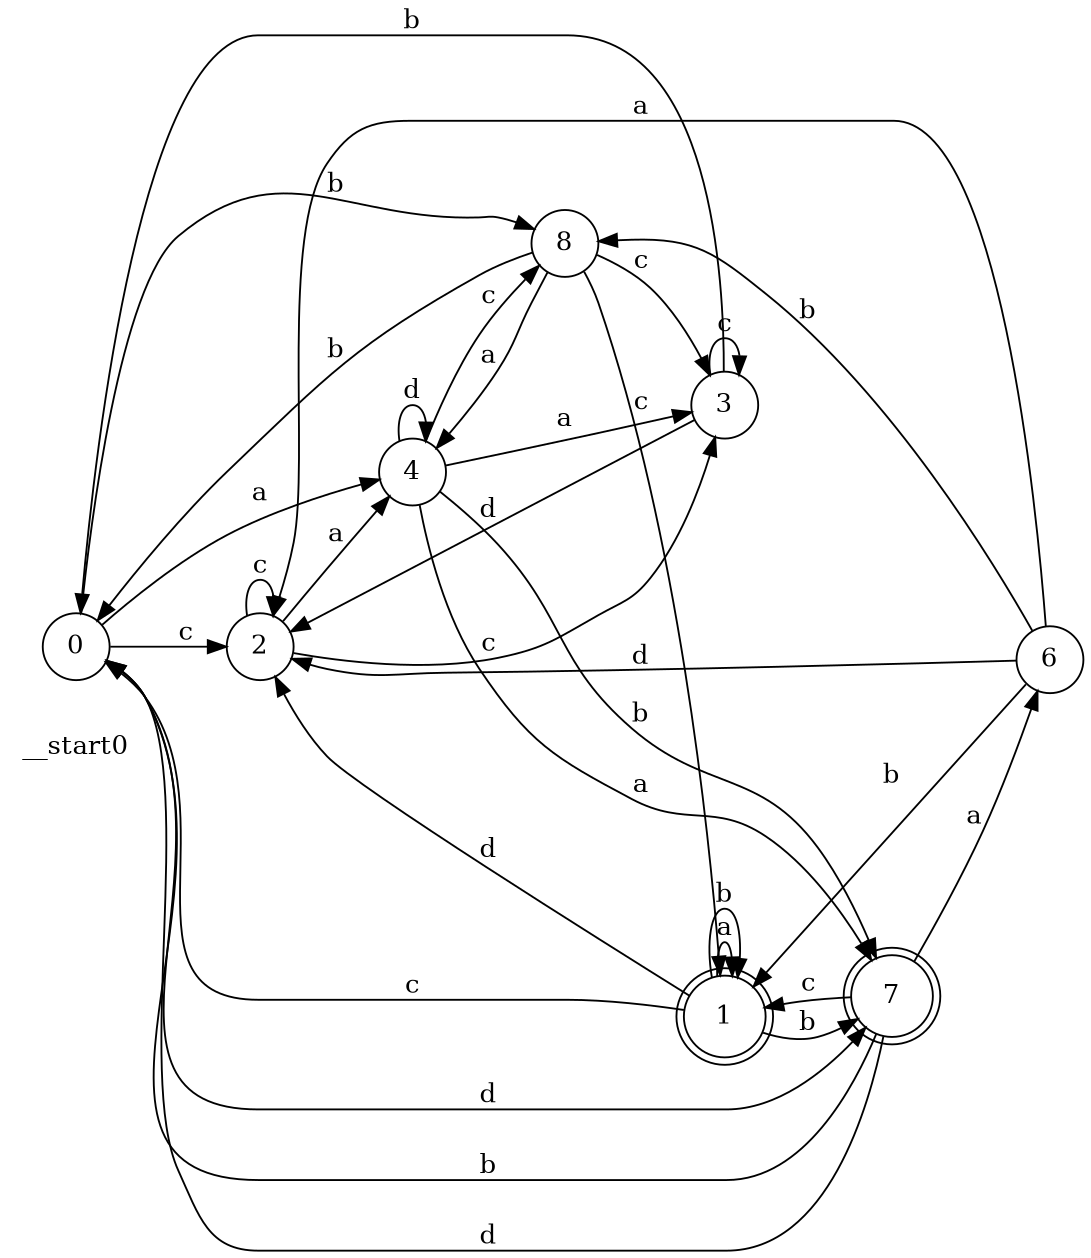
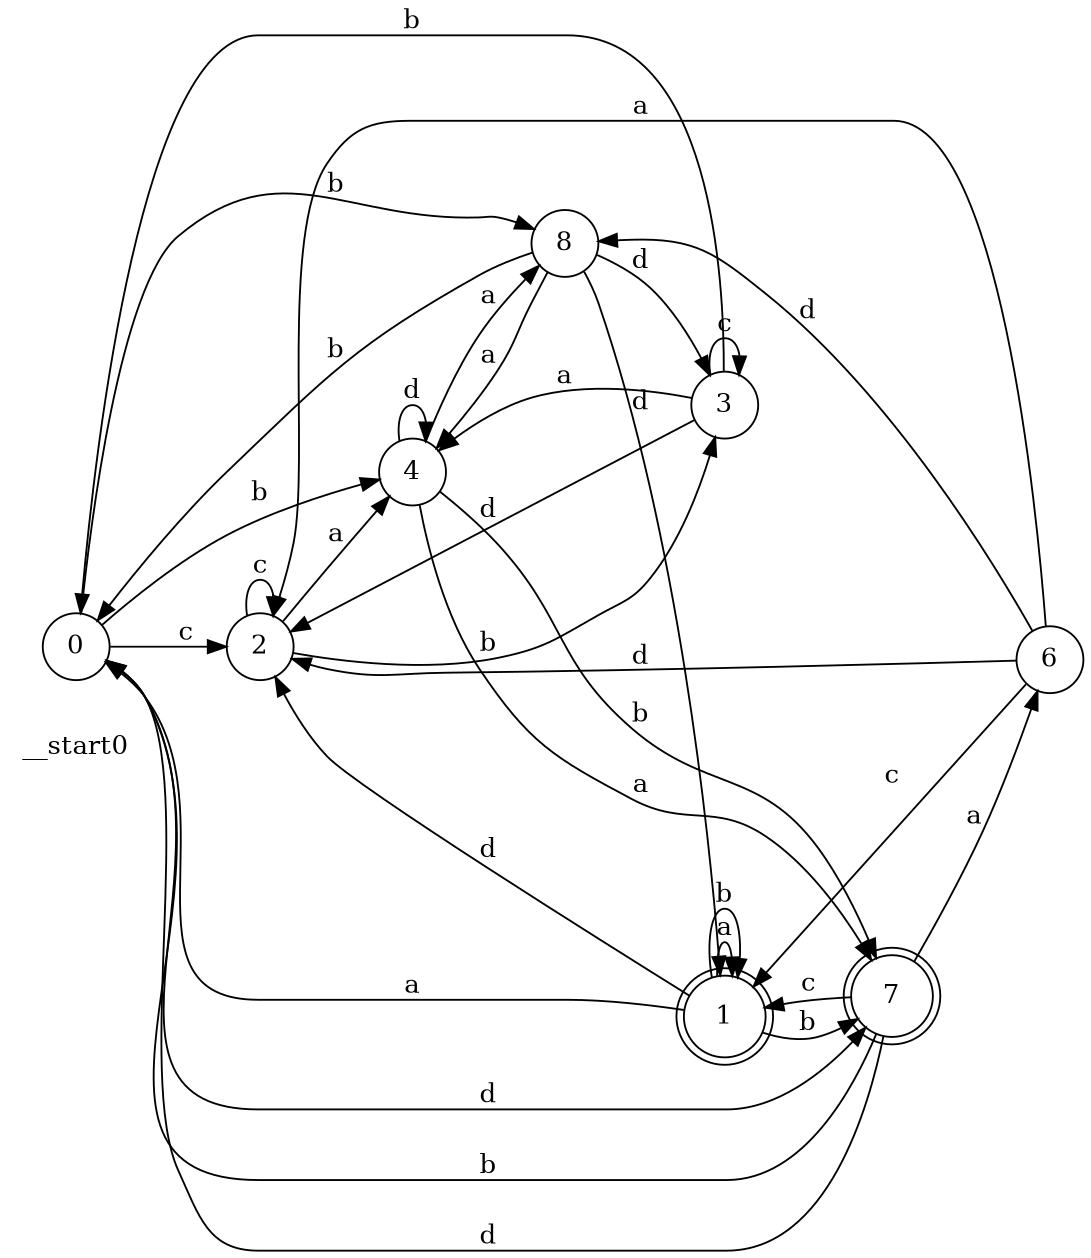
  digraph {
    rankdir=LR
    node [shape=circle color=black fillcolor=white style=filled]
    __start0 [shape=none color="" fillcolor="" style=""]
    n2 [label=0]
    n3 [label=2]
    n4 [label=4]
    n5 [label=8]
    n6 [label=7 shape=doublecircle style="rounded,filled"]
    n7 [label=3]
    n8 [label=1 shape=doublecircle style="rounded,filled"]
    n9 [label=6]
    n2 -> n3 [label=c]
-   n2 -> n4 [label=a]
+   n2 -> n4 [label=b]
    n2 -> n5 [label=b]
    n2 -> n6 [label=d]
    n3 -> n3 [label=c]
    n3 -> n4 [label=a]
-   n3 -> n7 [label=c]
+   n3 -> n7 [label=b]
    n4 -> n4 [label=d]
-   n4 -> n5 [label=c]
+   n4 -> n5 [label=a]
    n4 -> n6 [label=a]
    n4 -> n6 [label=b]
    n5 -> n2 [label=b]
    n5 -> n4 [label=a]
-   n5 -> n7 [label=c]
-   n5 -> n8 [label=c]
+   n5 -> n7 [label=d]
+   n5 -> n8 [label=d]
    n6 -> n2 [label=b]
    n6 -> n2 [label=d]
    n6 -> n8 [label=c]
    n6 -> n9 [label=a]
    n7 -> n2 [label=b]
    n7 -> n3 [label=d]
-   n4 -> n7 [label=a]
+   n7 -> n4 [label=a]
    n7 -> n7 [label=c]
-   n8 -> n2 [label=c]
+   n8 -> n2 [label=a]
    n8 -> n3 [label=d]
    n8 -> n6 [label=b]
    n8 -> n8 [label=a]
    n8 -> n8 [label=b]
    n9 -> n3 [label=a]
    n9 -> n3 [label=d]
-   n9 -> n5 [label=b]
-   n9 -> n8 [label=b]
+   n9 -> n5 [label=d]
+   n9 -> n8 [label=c]
  }
